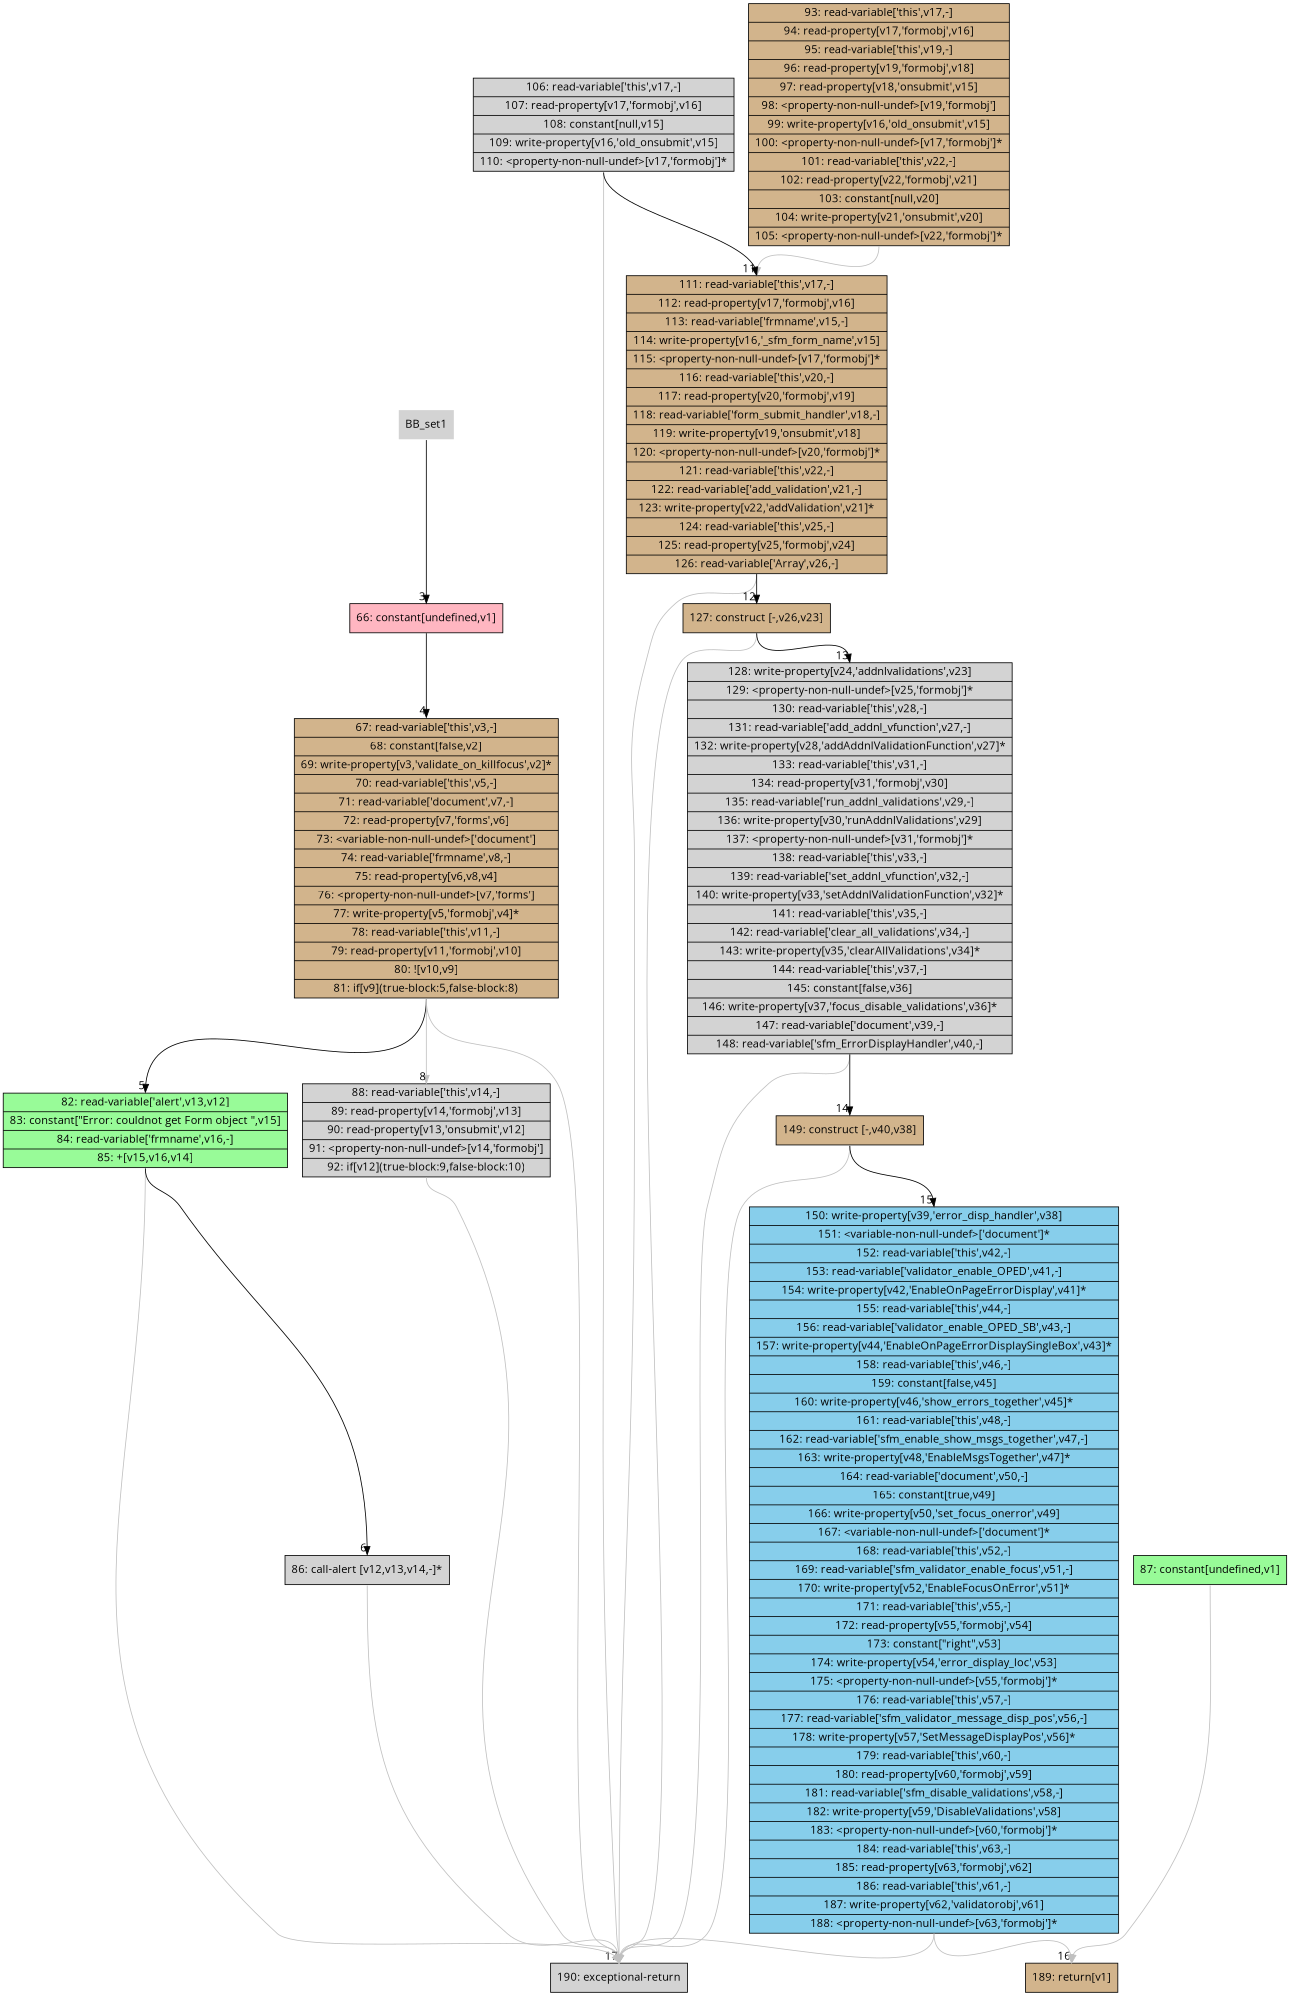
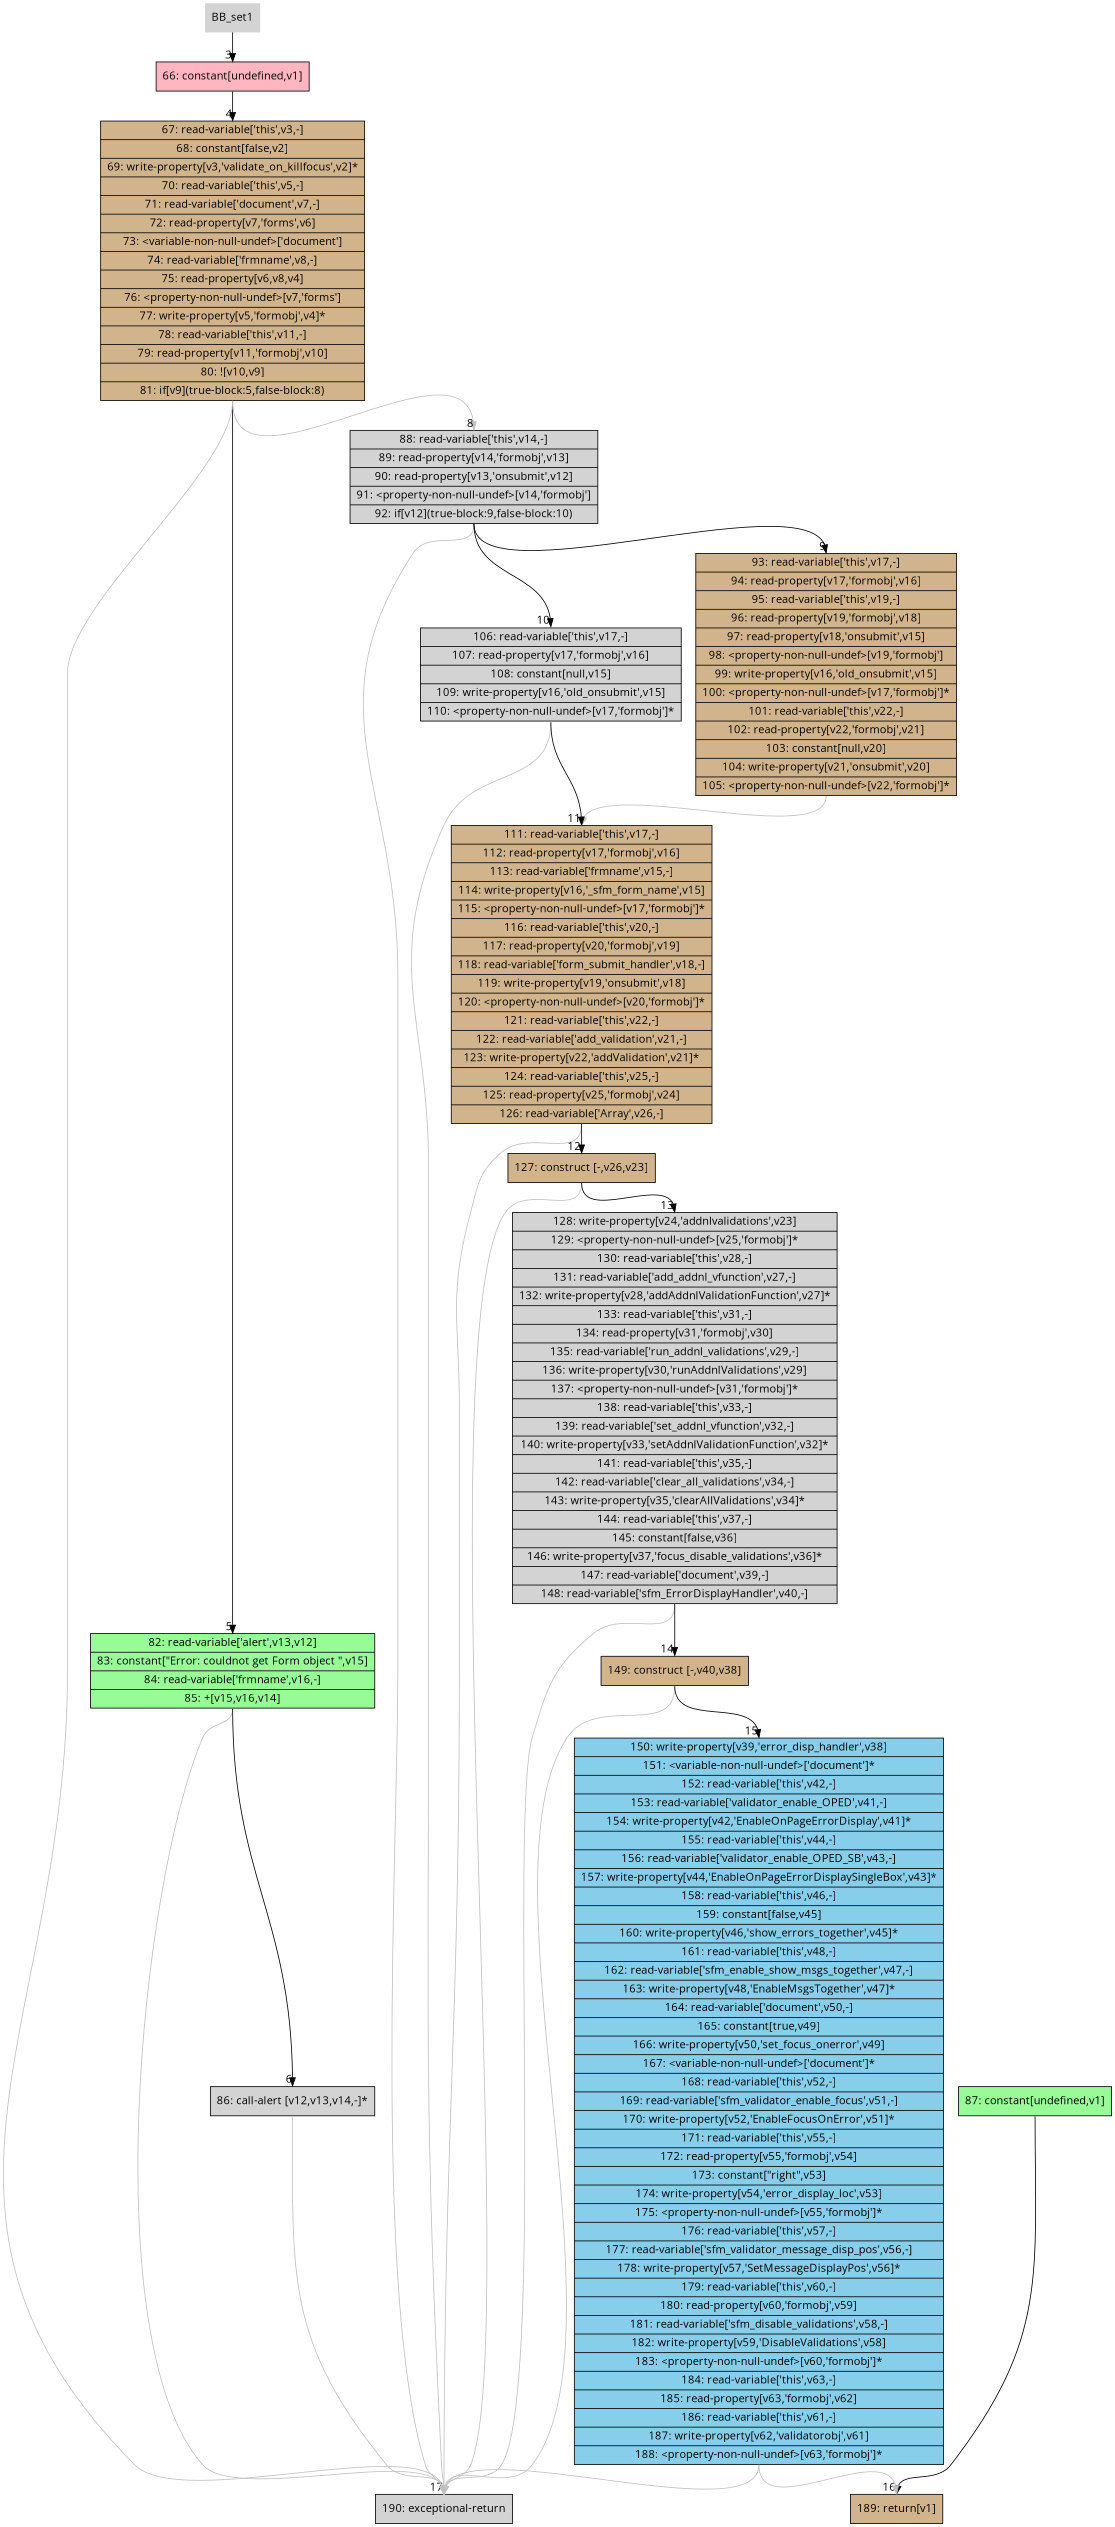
  digraph {
    fontname="Open Sans"
    rankdir=TD
    node [fillcolor=lightgrey fontname="Open Sans" shape=record style=filled]
    edge [fontname="Open Sans" headport=n tailport=s color=gray]
    n1 [label=BB_set1 shape=none]
    n2 [fillcolor=lightpink label="{66: constant[undefined,v1]}"]
    n3 [fillcolor=tan label="{67: read-variable['this',v3,-]|68: constant[false,v2]|69: write-property[v3,'validate_on_killfocus',v2]*|70: read-variable['this',v5,-]|71: read-variable['document',v7,-]|72: read-property[v7,'forms',v6]|73: \<variable-non-null-undef\>['document']|74: read-variable['frmname',v8,-]|75: read-property[v6,v8,v4]|76: \<property-non-null-undef\>[v7,'forms']|77: write-property[v5,'formobj',v4]*|78: read-variable['this',v11,-]|79: read-property[v11,'formobj',v10]|80: ![v10,v9]|81: if[v9](true-block:5,false-block:8)}"]
    n4 [fillcolor=palegreen label="{82: read-variable['alert',v13,v12]|83: constant[\"Error: couldnot get Form object \",v15]|84: read-variable['frmname',v16,-]|85: +[v15,v16,v14]}"]
    n5 [label="{88: read-variable['this',v14,-]|89: read-property[v14,'formobj',v13]|90: read-property[v13,'onsubmit',v12]|91: \<property-non-null-undef\>[v14,'formobj']|92: if[v12](true-block:9,false-block:10)}"]
    n6 [label="{190: exceptional-return}"]
    n7 [label="{86: call-alert [v12,v13,v14,-]*}"]
    n8 [fillcolor=tan label="{93: read-variable['this',v17,-]|94: read-property[v17,'formobj',v16]|95: read-variable['this',v19,-]|96: read-property[v19,'formobj',v18]|97: read-property[v18,'onsubmit',v15]|98: \<property-non-null-undef\>[v19,'formobj']|99: write-property[v16,'old_onsubmit',v15]|100: \<property-non-null-undef\>[v17,'formobj']*|101: read-variable['this',v22,-]|102: read-property[v22,'formobj',v21]|103: constant[null,v20]|104: write-property[v21,'onsubmit',v20]|105: \<property-non-null-undef\>[v22,'formobj']*}"]
    n9 [label="{106: read-variable['this',v17,-]|107: read-property[v17,'formobj',v16]|108: constant[null,v15]|109: write-property[v16,'old_onsubmit',v15]|110: \<property-non-null-undef\>[v17,'formobj']*}"]
    n10 [fillcolor=tan label="{111: read-variable['this',v17,-]|112: read-property[v17,'formobj',v16]|113: read-variable['frmname',v15,-]|114: write-property[v16,'_sfm_form_name',v15]|115: \<property-non-null-undef\>[v17,'formobj']*|116: read-variable['this',v20,-]|117: read-property[v20,'formobj',v19]|118: read-variable['form_submit_handler',v18,-]|119: write-property[v19,'onsubmit',v18]|120: \<property-non-null-undef\>[v20,'formobj']*|121: read-variable['this',v22,-]|122: read-variable['add_validation',v21,-]|123: write-property[v22,'addValidation',v21]*|124: read-variable['this',v25,-]|125: read-property[v25,'formobj',v24]|126: read-variable['Array',v26,-]}"]
    n11 [fillcolor=palegreen label="{87: constant[undefined,v1]}"]
    n12 [fillcolor=tan label="{189: return[v1]}"]
    n13 [fillcolor=tan label="{127: construct [-,v26,v23]}"]
    n14 [label="{128: write-property[v24,'addnlvalidations',v23]|129: \<property-non-null-undef\>[v25,'formobj']*|130: read-variable['this',v28,-]|131: read-variable['add_addnl_vfunction',v27,-]|132: write-property[v28,'addAddnlValidationFunction',v27]*|133: read-variable['this',v31,-]|134: read-property[v31,'formobj',v30]|135: read-variable['run_addnl_validations',v29,-]|136: write-property[v30,'runAddnlValidations',v29]|137: \<property-non-null-undef\>[v31,'formobj']*|138: read-variable['this',v33,-]|139: read-variable['set_addnl_vfunction',v32,-]|140: write-property[v33,'setAddnlValidationFunction',v32]*|141: read-variable['this',v35,-]|142: read-variable['clear_all_validations',v34,-]|143: write-property[v35,'clearAllValidations',v34]*|144: read-variable['this',v37,-]|145: constant[false,v36]|146: write-property[v37,'focus_disable_validations',v36]*|147: read-variable['document',v39,-]|148: read-variable['sfm_ErrorDisplayHandler',v40,-]}"]
    n15 [fillcolor=tan label="{149: construct [-,v40,v38]}"]
    n16 [fillcolor=skyblue label="{150: write-property[v39,'error_disp_handler',v38]|151: \<variable-non-null-undef\>['document']*|152: read-variable['this',v42,-]|153: read-variable['validator_enable_OPED',v41,-]|154: write-property[v42,'EnableOnPageErrorDisplay',v41]*|155: read-variable['this',v44,-]|156: read-variable['validator_enable_OPED_SB',v43,-]|157: write-property[v44,'EnableOnPageErrorDisplaySingleBox',v43]*|158: read-variable['this',v46,-]|159: constant[false,v45]|160: write-property[v46,'show_errors_together',v45]*|161: read-variable['this',v48,-]|162: read-variable['sfm_enable_show_msgs_together',v47,-]|163: write-property[v48,'EnableMsgsTogether',v47]*|164: read-variable['document',v50,-]|165: constant[true,v49]|166: write-property[v50,'set_focus_onerror',v49]|167: \<variable-non-null-undef\>['document']*|168: read-variable['this',v52,-]|169: read-variable['sfm_validator_enable_focus',v51,-]|170: write-property[v52,'EnableFocusOnError',v51]*|171: read-variable['this',v55,-]|172: read-property[v55,'formobj',v54]|173: constant[\"right\",v53]|174: write-property[v54,'error_display_loc',v53]|175: \<property-non-null-undef\>[v55,'formobj']*|176: read-variable['this',v57,-]|177: read-variable['sfm_validator_message_disp_pos',v56,-]|178: write-property[v57,'SetMessageDisplayPos',v56]*|179: read-variable['this',v60,-]|180: read-property[v60,'formobj',v59]|181: read-variable['sfm_disable_validations',v58,-]|182: write-property[v59,'DisableValidations',v58]|183: \<property-non-null-undef\>[v60,'formobj']*|184: read-variable['this',v63,-]|185: read-property[v63,'formobj',v62]|186: read-variable['this',v61,-]|187: write-property[v62,'validatorobj',v61]|188: \<property-non-null-undef\>[v63,'formobj']*}"]
    n1 -> n2 [headlabel="    3" color=""]
    n2 -> n3 [headlabel="      4" color=""]
    n3 -> n4 [headlabel="      5" color=""]
    n3 -> n5 [headlabel="      8"]
    n3 -> n6 [headlabel="      17"]
    n4 -> n6
    n4 -> n7 [headlabel="      6" color=""]
    n5 -> n6
+   n5 -> n8 [headlabel="      9" color=""]
+   n5 -> n9 [headlabel="      10" color=""]
    n7 -> n6
    n8 -> n10 [headlabel="      11"]
    n9 -> n6
    n9 -> n10 [color=""]
    n10 -> n6
    n10 -> n13 [headlabel="      12" color=""]
-   n11 -> n12 [headlabel="      16"]
+   n11 -> n12 [headlabel="      16" color=""]
    n13 -> n6
    n13 -> n14 [headlabel="      13" color=""]
    n14 -> n6
    n14 -> n15 [headlabel="      14" color=""]
    n15 -> n6
    n15 -> n16 [headlabel="      15" color=""]
    n16 -> n6
    n16 -> n12
  }
